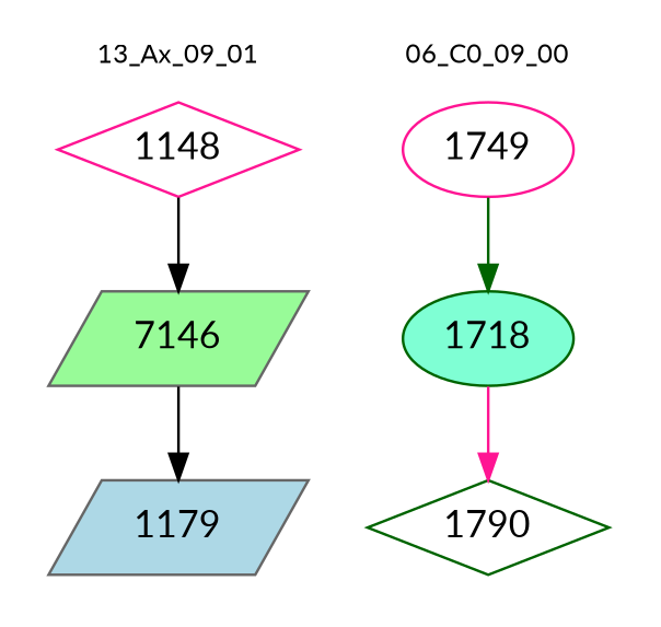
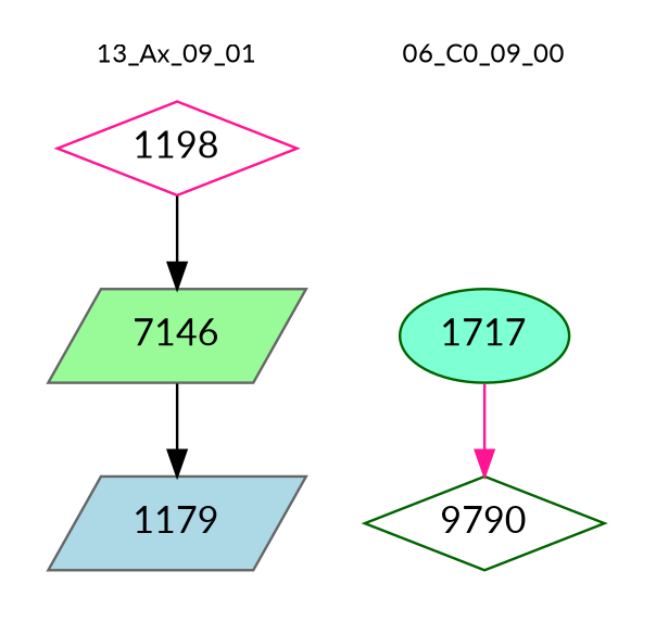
  digraph {
    fontname=Lato
    node [color=deeppink fillcolor=white fontname=Lato shape=diamond style=filled]
    edge [color=black fontname=Lato]
-   n1 [label=1148]
+   n1 [label=1198]
    n2 [color=gray40 fillcolor=palegreen label=7146 shape=parallelogram]
    n3 [color=gray40 fillcolor=lightblue label=1179 shape=parallelogram]
-   n4 [label=1749 shape=ellipse]
-   n5 [color=darkgreen fillcolor=aquamarine label=1718 shape=ellipse]
-   n6 [color=darkgreen label=1790]
+   n5 [color=darkgreen fillcolor=aquamarine label=1717 shape=ellipse]
+   n6 [color=darkgreen label=9790]
    subgraph cluster_1 {
      color=white
      fontsize=10
      label="13_Ax_09_01"
      n1
      n2
      n3
    }
    subgraph cluster_2 {
      color=white
      fontsize=10
      label="06_C0_09_00"
-     n4
      n5
      n6
    }
    n1 -> n2
    n2 -> n3
-   n4 -> n5 [color=darkgreen]
    n5 -> n6 [color=deeppink]
  }
